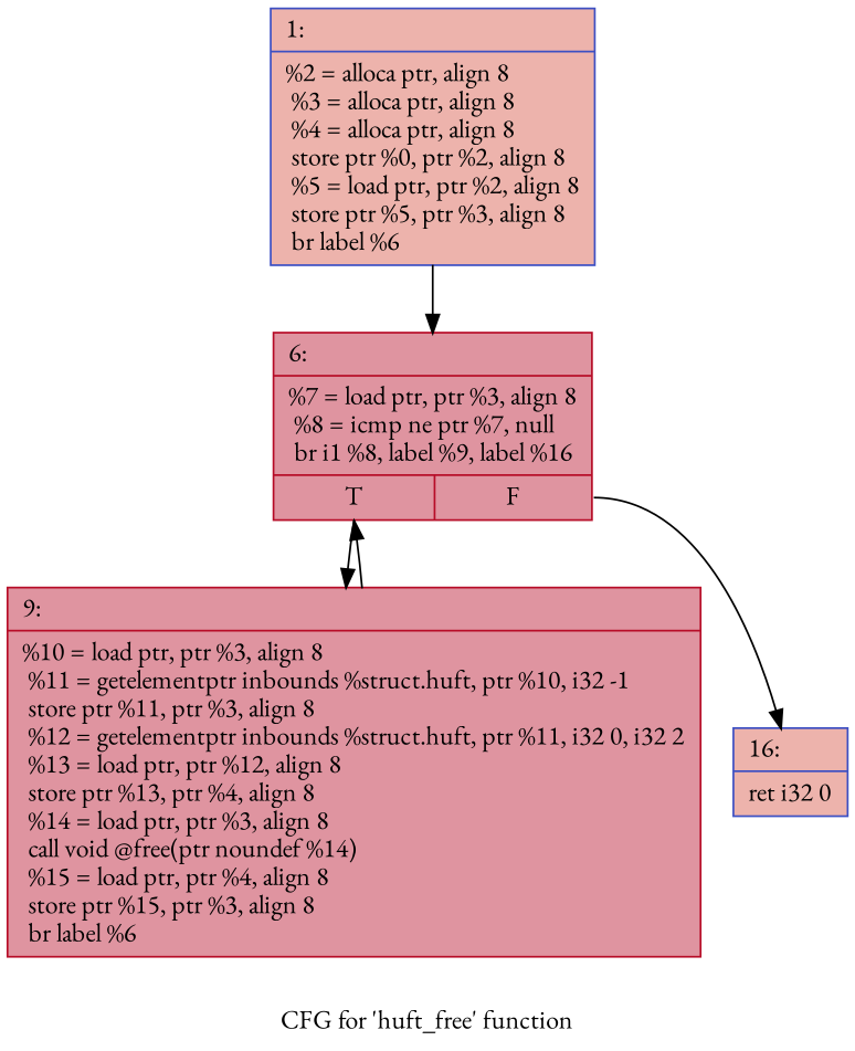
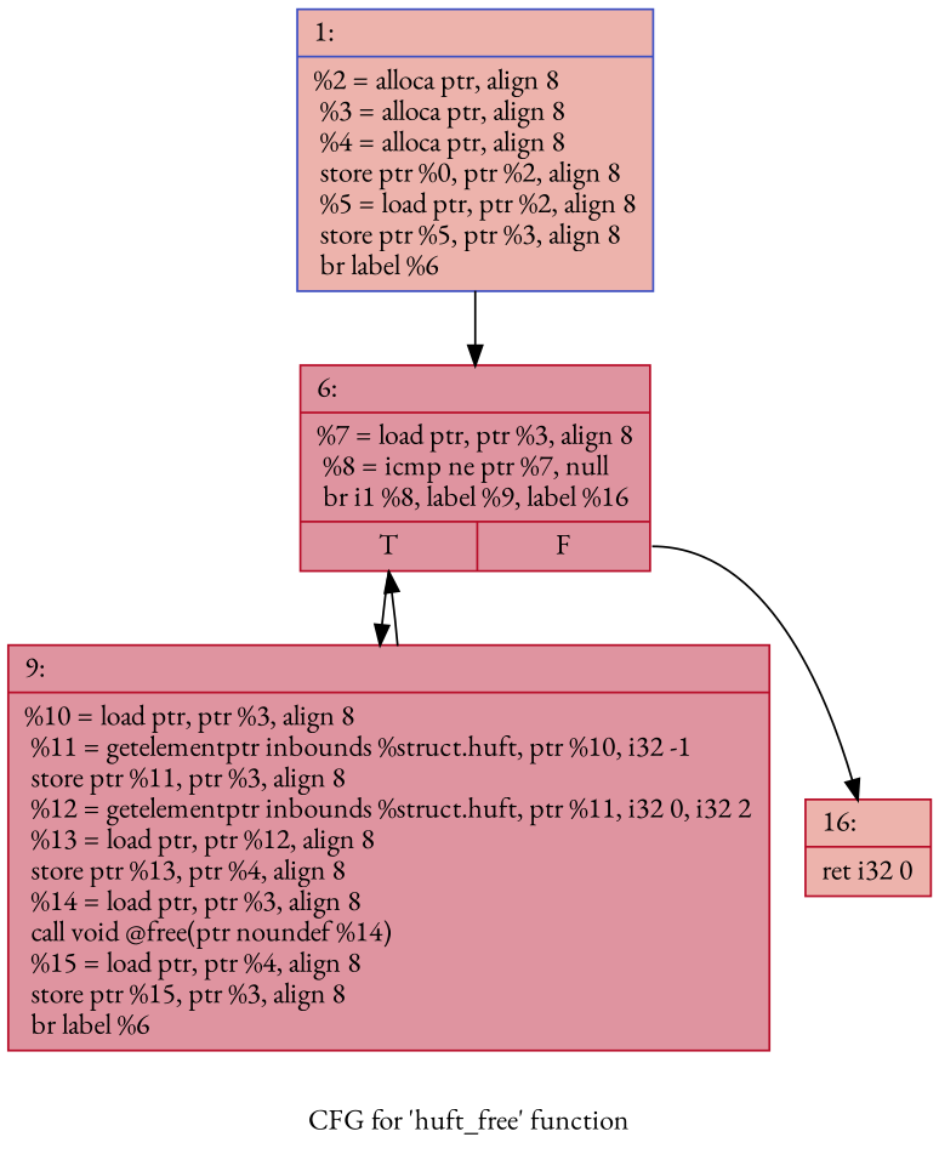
  digraph {
    label="CFG for 'huft_free' function"
    fontname="EB Garamond"
    node [color="#3d50c3ff" fillcolor="#d6524470" fontname="EB Garamond" shape=record style=filled]
    edge [fontname="EB Garamond"]
    n1 [label="{1:\l|  %2 = alloca ptr, align 8\l  %3 = alloca ptr, align 8\l  %4 = alloca ptr, align 8\l  store ptr %0, ptr %2, align 8\l  %5 = load ptr, ptr %2, align 8\l  store ptr %5, ptr %3, align 8\l  br label %6\l}"]
    n2 [color="#b70d28ff" fillcolor="#b70d2870" label="{6:\l|  %7 = load ptr, ptr %3, align 8\l  %8 = icmp ne ptr %7, null\l  br i1 %8, label %9, label %16\l|{<s0>T|<s1>F}}"]
    n3 [color="#b70d28ff" fillcolor="#b70d2870" label="{9:\l|  %10 = load ptr, ptr %3, align 8\l  %11 = getelementptr inbounds %struct.huft, ptr %10, i32 -1\l  store ptr %11, ptr %3, align 8\l  %12 = getelementptr inbounds %struct.huft, ptr %11, i32 0, i32 2\l  %13 = load ptr, ptr %12, align 8\l  store ptr %13, ptr %4, align 8\l  %14 = load ptr, ptr %3, align 8\l  call void @free(ptr noundef %14)\l  %15 = load ptr, ptr %4, align 8\l  store ptr %15, ptr %3, align 8\l  br label %6\l}"]
-   n4 [label="{16:\l|  ret i32 0\l}"]
+   n4 [color="#b70d28ff" label="{16:\l|  ret i32 0\l}"]
    n1 -> n2
    n2 -> n3 [tailport=s0]
    n2 -> n4 [tailport=s1]
    n3 -> n2
  }
